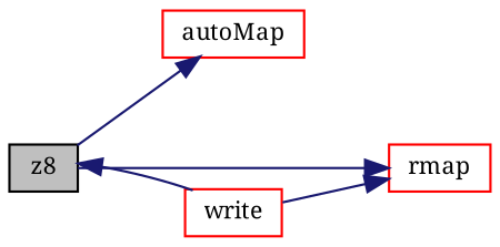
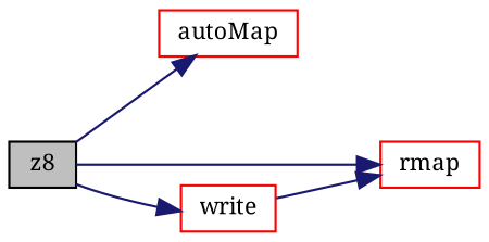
  digraph {
    fontname="Noto Serif"
    rankdir=LR
    node [color=red fontname="Noto Serif" fontsize=10 shape=record]
    edge [color=midnightblue fontname="Noto Serif" fontsize=10 labelfontname=FreeSans labelfontsize=10 style=solid]
    n1 [color=black fillcolor=grey75 fontcolor=black height=0.2 label=z8 style=filled width=0.4]
    n2 [height=0.2 label=autoMap width=0.4]
    n3 [height=0.2 label=rmap width=0.4]
    n4 [height=0.2 label=write width=0.4]
    n1 -> n2
    n1 -> n3
-   n4 -> n1
+   n1 -> n4
    n4 -> n3
  }
